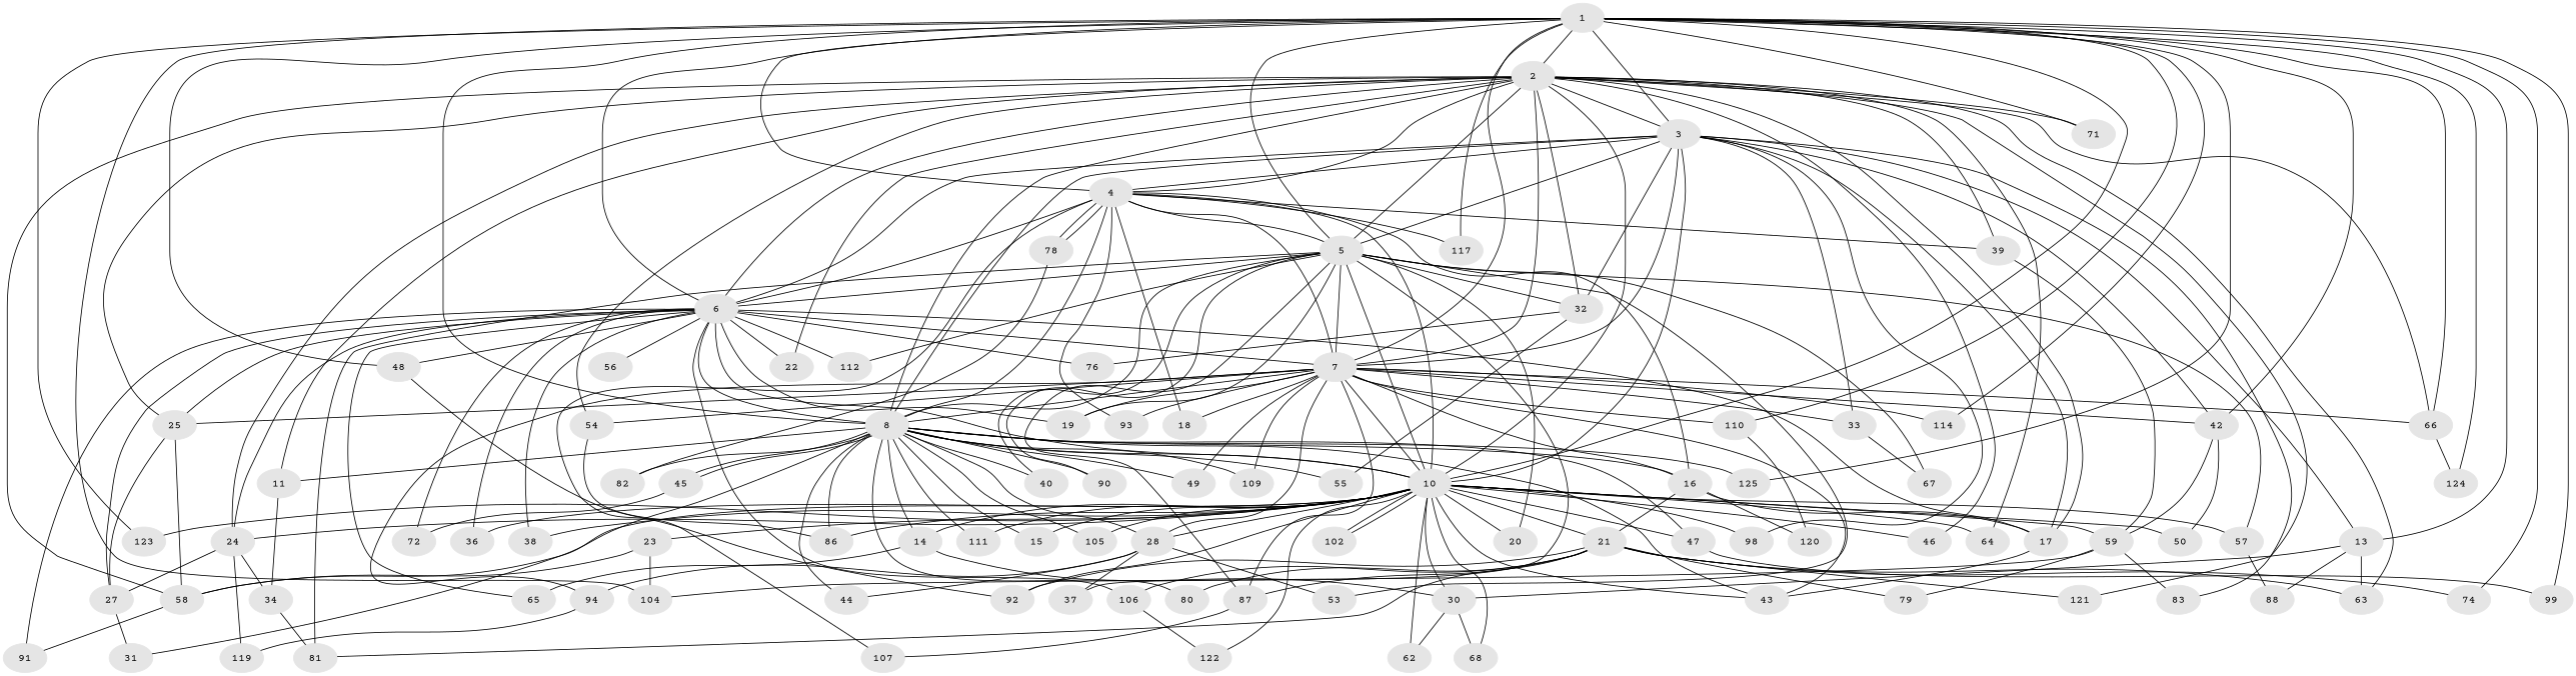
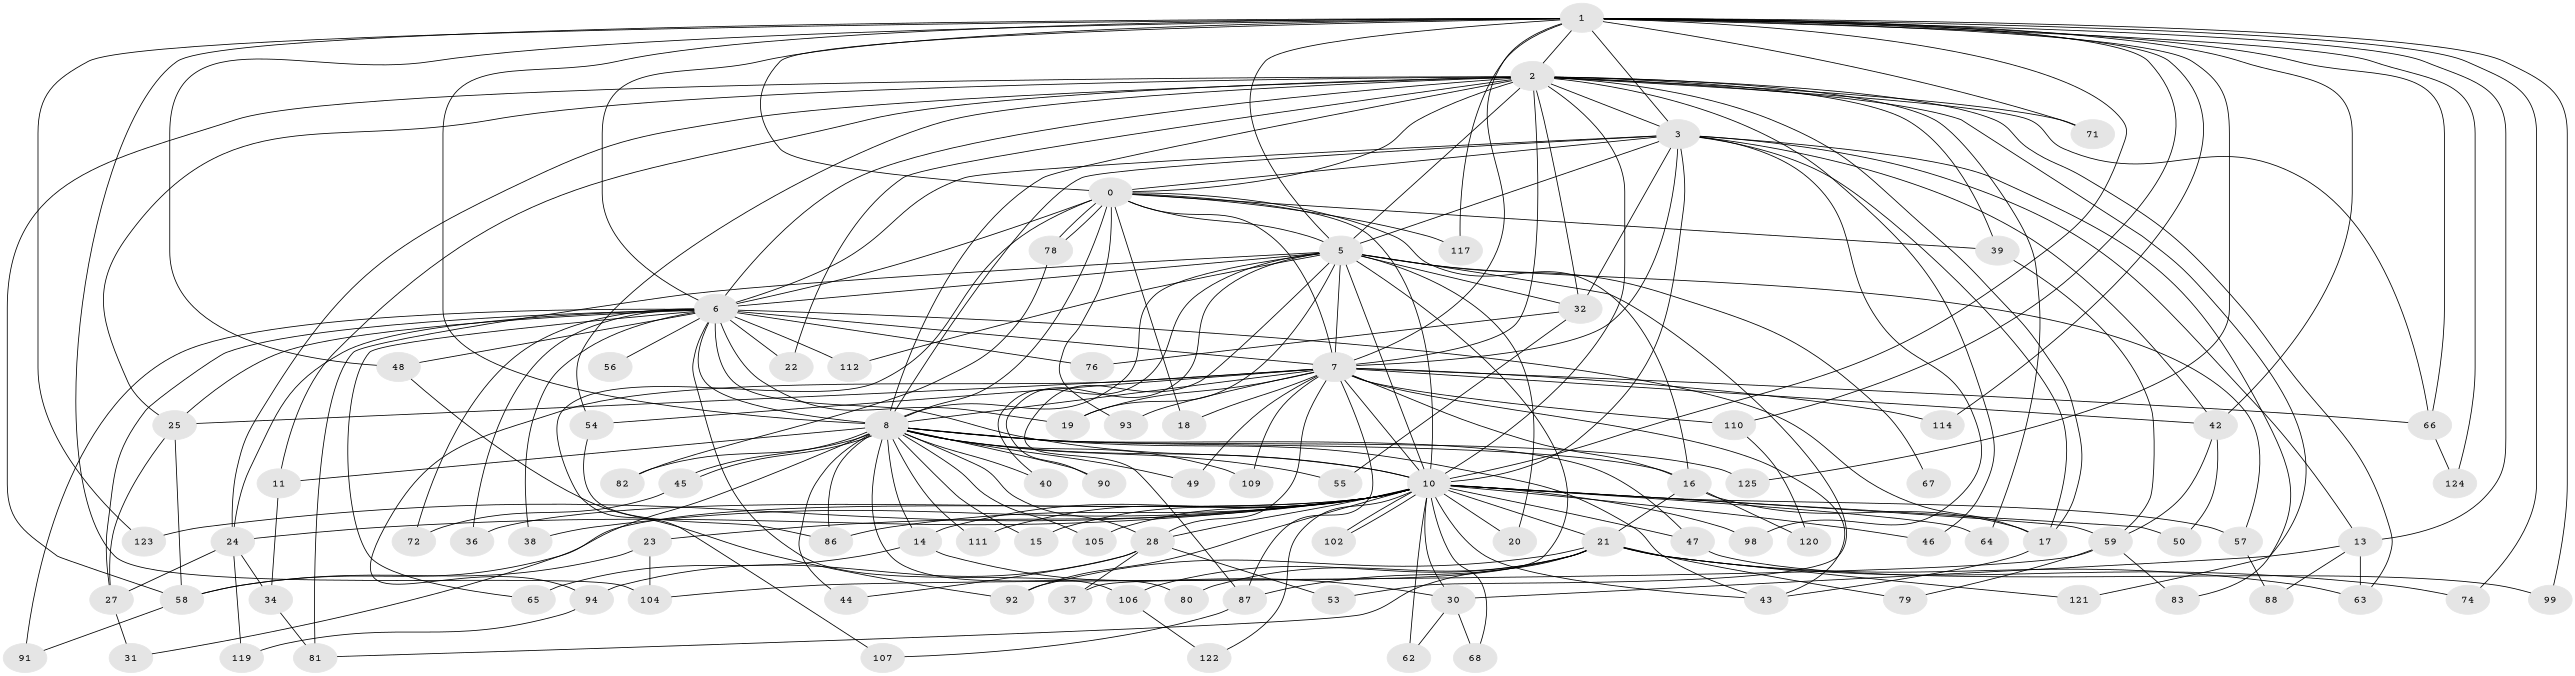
  graph {
    fontname="Courier Prime"
    node [color=gray90 fontname="Courier Prime" style=filled]
    edge [fontname="Courier Prime"]
    1 [super="+29"]
    2 [super="+95"]
    3 [super="+51"]
-   4 [super="+84"]
+   4 [super="+84" label=0]
    5 [super="+13"]
    6 [super="+9"]
    7 [super="+100"]
    8 [super="+60"]
    10 [super="+115"]
    n10 [label=13]
    42 [super="+103"]
    48
    66 [super="+77"]
    71
    74
    99
    104 [super="+108"]
    110
    114
    117
    123
    124
    125
    11
    17 [super="+96"]
    22
    24 [super="+26"]
    25
    32 [super="+35"]
    39
    46
    54
    58 [super="+101"]
    63 [super="+69"]
    64
    121
-   33
    83
    98
    16 [super="+116"]
    18
    78
    93
    107
    19 [super="+75"]
    20
    37
    40
    53
    57
    67
    81 [super="+113"]
    87
    90
    112
    27 [super="+89"]
    36
    38
    56
    65
    72
    76
    91
    106
    28 [super="+41"]
    43 [super="+85"]
    49
    94
    109
    14
    15 [super="+70"]
    31
    44
    45
    47
    55
    80
    82
    86
    105
    111
    23 [super="+73"]
    21 [super="+97"]
    30 [super="+61"]
    50
    59
    62
    68
    92 [super="+118"]
    102
    122
    88
    120
    34
    119
    79
    1 -- 2
    1 -- 3
    1 -- 4
    1 -- 5
    1 -- 6 [weight=2]
    1 -- 7
    1 -- 8 [weight=2]
    1 -- 10
    1 -- n10
    1 -- 42
    1 -- 48
    1 -- 66
    1 -- 71
    1 -- 74
    1 -- 99
    1 -- 104
    1 -- 110
    1 -- 114
    1 -- 117
    1 -- 123
    1 -- 124
    1 -- 125
    2 -- 3
    2 -- 4
    2 -- 5 [weight=2]
    2 -- 6 [weight=2]
    2 -- 7
    2 -- 8
    2 -- 10
    2 -- 66
    2 -- 71
    2 -- 11
    2 -- 17
    2 -- 22
    2 -- 24
    2 -- 25
    2 -- 32
    2 -- 39
    2 -- 46
    2 -- 54
    2 -- 58
    2 -- 63
    2 -- 64
    2 -- 121
    3 -- 4
    3 -- 5
    3 -- 6 [weight=2]
    3 -- 7
    3 -- 8
    3 -- 10
    3 -- n10
    3 -- 42
    3 -- 17
    3 -- 32
-   3 -- 33
    3 -- 83
    3 -- 98
    4 -- 5
    4 -- 6 [weight=2]
    4 -- 7
    4 -- 8
    4 -- 10
    4 -- 117
    4 -- 39
    4 -- 16
    4 -- 18
    4 -- 78
    4 -- 78
    4 -- 93
    4 -- 107
    5 -- 6 [weight=2]
    5 -- 7
    5 -- 8
    5 -- 10
    5 -- 32
    5 -- 19
    5 -- 20
    5 -- 37
    5 -- 40
    5 -- 53
    5 -- 57
    5 -- 67
    5 -- 81
    5 -- 87
    5 -- 90
    5 -- 112
    6 -- 7 [weight=2]
    6 -- 8 [weight=2]
    6 -- 10 [weight=2]
    6 -- 48
    6 -- 17
    6 -- 22
    6 -- 24
    6 -- 25
    6 -- 19
    6 -- 112
    6 -- 27
    6 -- 36
    6 -- 38
    6 -- 56
    6 -- 65
    6 -- 72
    6 -- 76
    6 -- 91
    6 -- 106
    7 -- 8
    7 -- 10
    7 -- 42
    7 -- 66
    7 -- 110
    7 -- 114
    7 -- 25
    7 -- 54
-   7 -- 33
    7 -- 16
    7 -- 18
    7 -- 93
    7 -- 19
    7 -- 87
    7 -- 28
    7 -- 43
    7 -- 49
    7 -- 94
    7 -- 109
    8 -- 10
    8 -- 125
    8 -- 11
    8 -- 16
    8 -- 40
    8 -- 90
    8 -- 28
    8 -- 43
    8 -- 49
    8 -- 109
    8 -- 14
    8 -- 15
    8 -- 31
    8 -- 44
    8 -- 45
    8 -- 45
    8 -- 47
    8 -- 55
    8 -- 80
    8 -- 82
    8 -- 86
    8 -- 105
    8 -- 111
    10 -- 123
    10 -- 24
    10 -- 46
    10 -- 58
    10 -- 64
    10 -- 98
    10 -- 20
    10 -- 57
    10 -- 36
    10 -- 38
    10 -- 28
    10 -- 43
    10 -- 14
    10 -- 15 [weight=2]
    10 -- 47
    10 -- 86
    10 -- 105
    10 -- 111
    10 -- 23
    10 -- 21
    10 -- 30
    10 -- 50
    10 -- 59
    10 -- 62
    10 -- 68
    10 -- 92
    10 -- 102
    10 -- 102
    10 -- 122
    n10 -- 63
    n10 -- 30
    n10 -- 88
    42 -- 50
    42 -- 59
    48 -- 92
    66 -- 124
    110 -- 120
    11 -- 34
    17 -- 43
    24 -- 27
    24 -- 34
    24 -- 119
    25 -- 58
    25 -- 27
    32 -- 76
    32 -- 55
    39 -- 59
    54 -- 86
    58 -- 91
-   33 -- 67
    16 -- 17
    16 -- 21
    16 -- 120
    78 -- 82
    57 -- 88
    87 -- 107
    27 -- 31
    106 -- 122
    28 -- 37
    28 -- 53
    28 -- 94
    28 -- 44
    94 -- 119
    14 -- 65
    14 -- 30
    45 -- 72
    47 -- 99
    23 -- 104
    23 -- 58
    21 -- 74
    21 -- 63
    21 -- 121
    21 -- 81
    21 -- 87
    21 -- 106
    21 -- 80
    21 -- 92
    21 -- 79
    30 -- 62
    30 -- 68
    59 -- 104
    59 -- 83
    59 -- 79
    34 -- 81
  }
